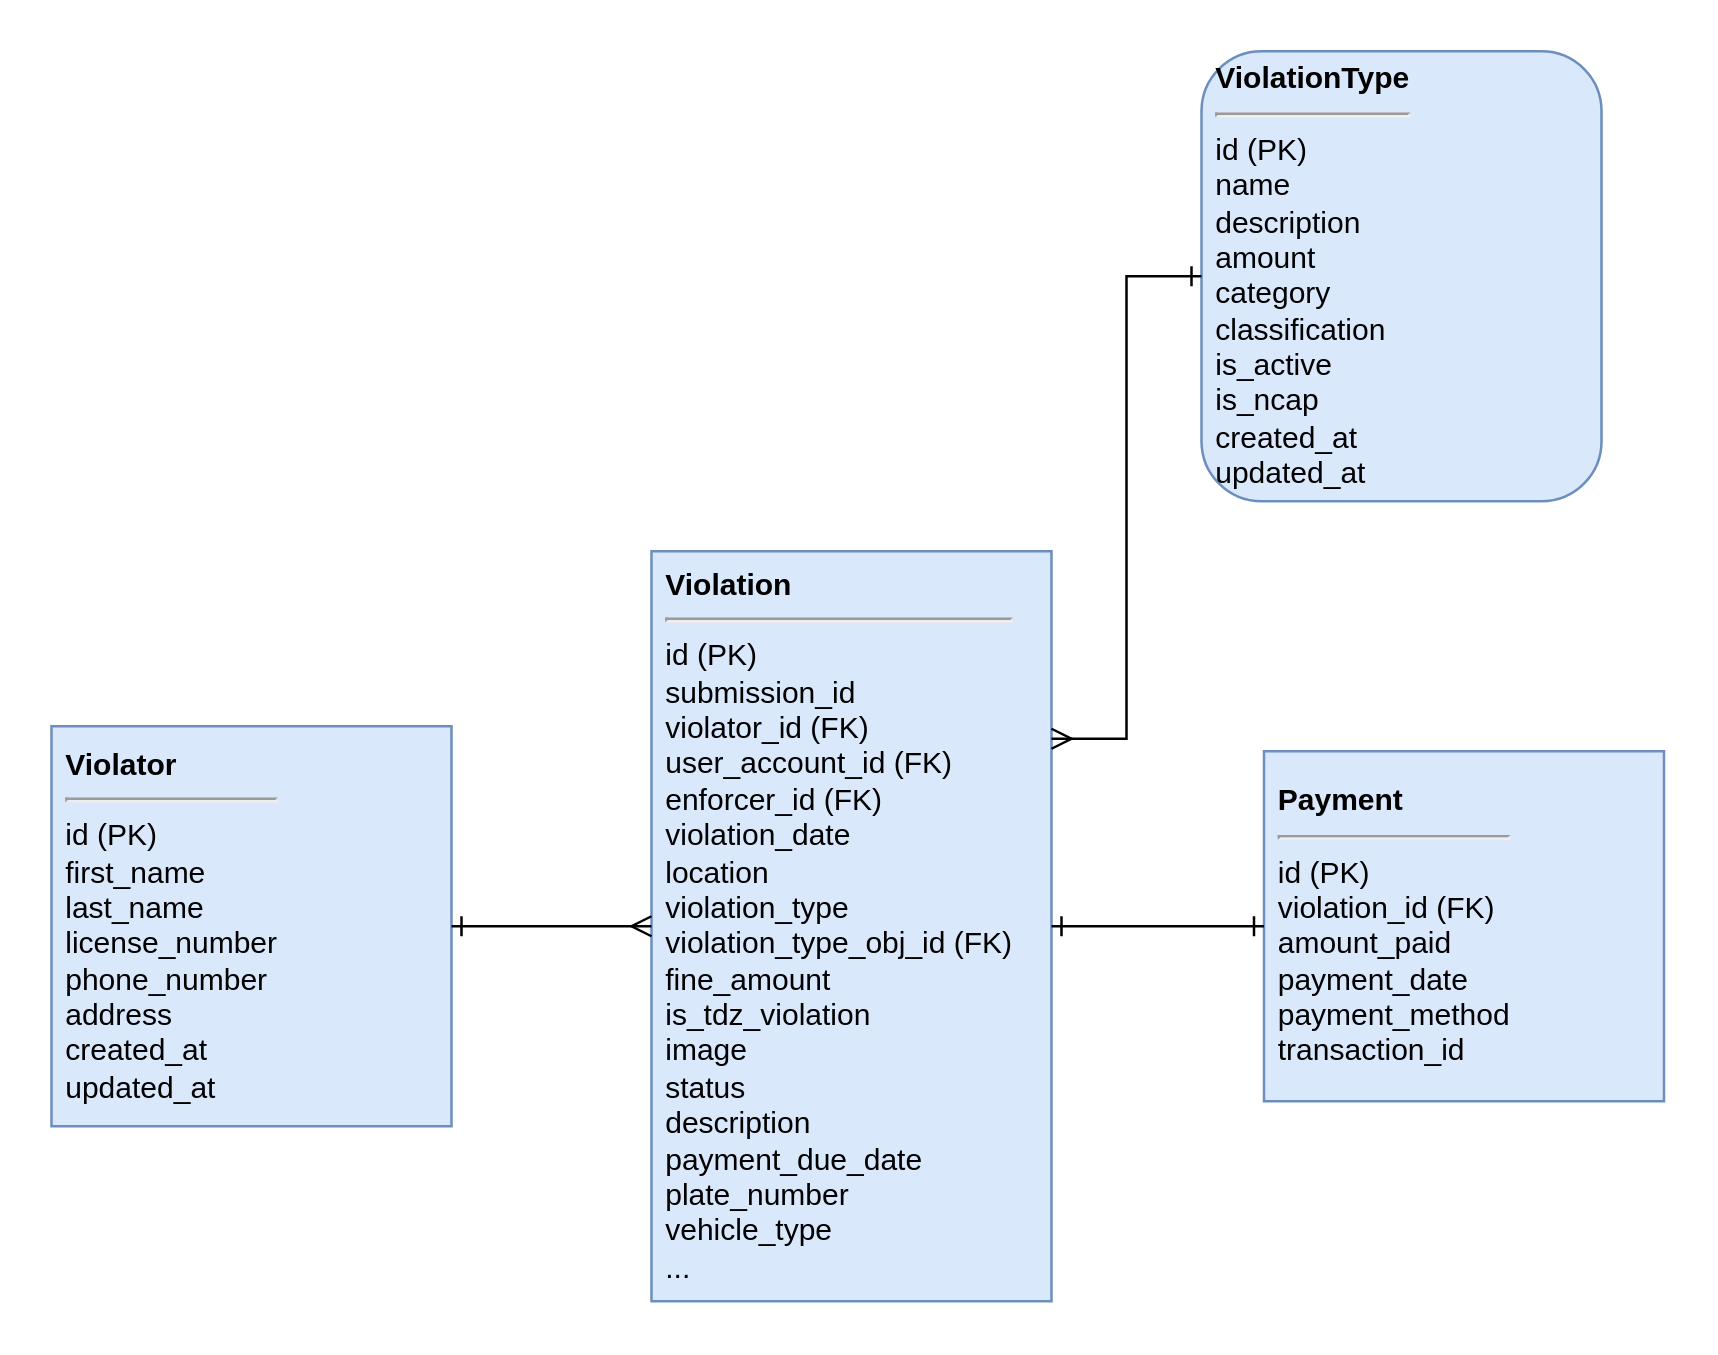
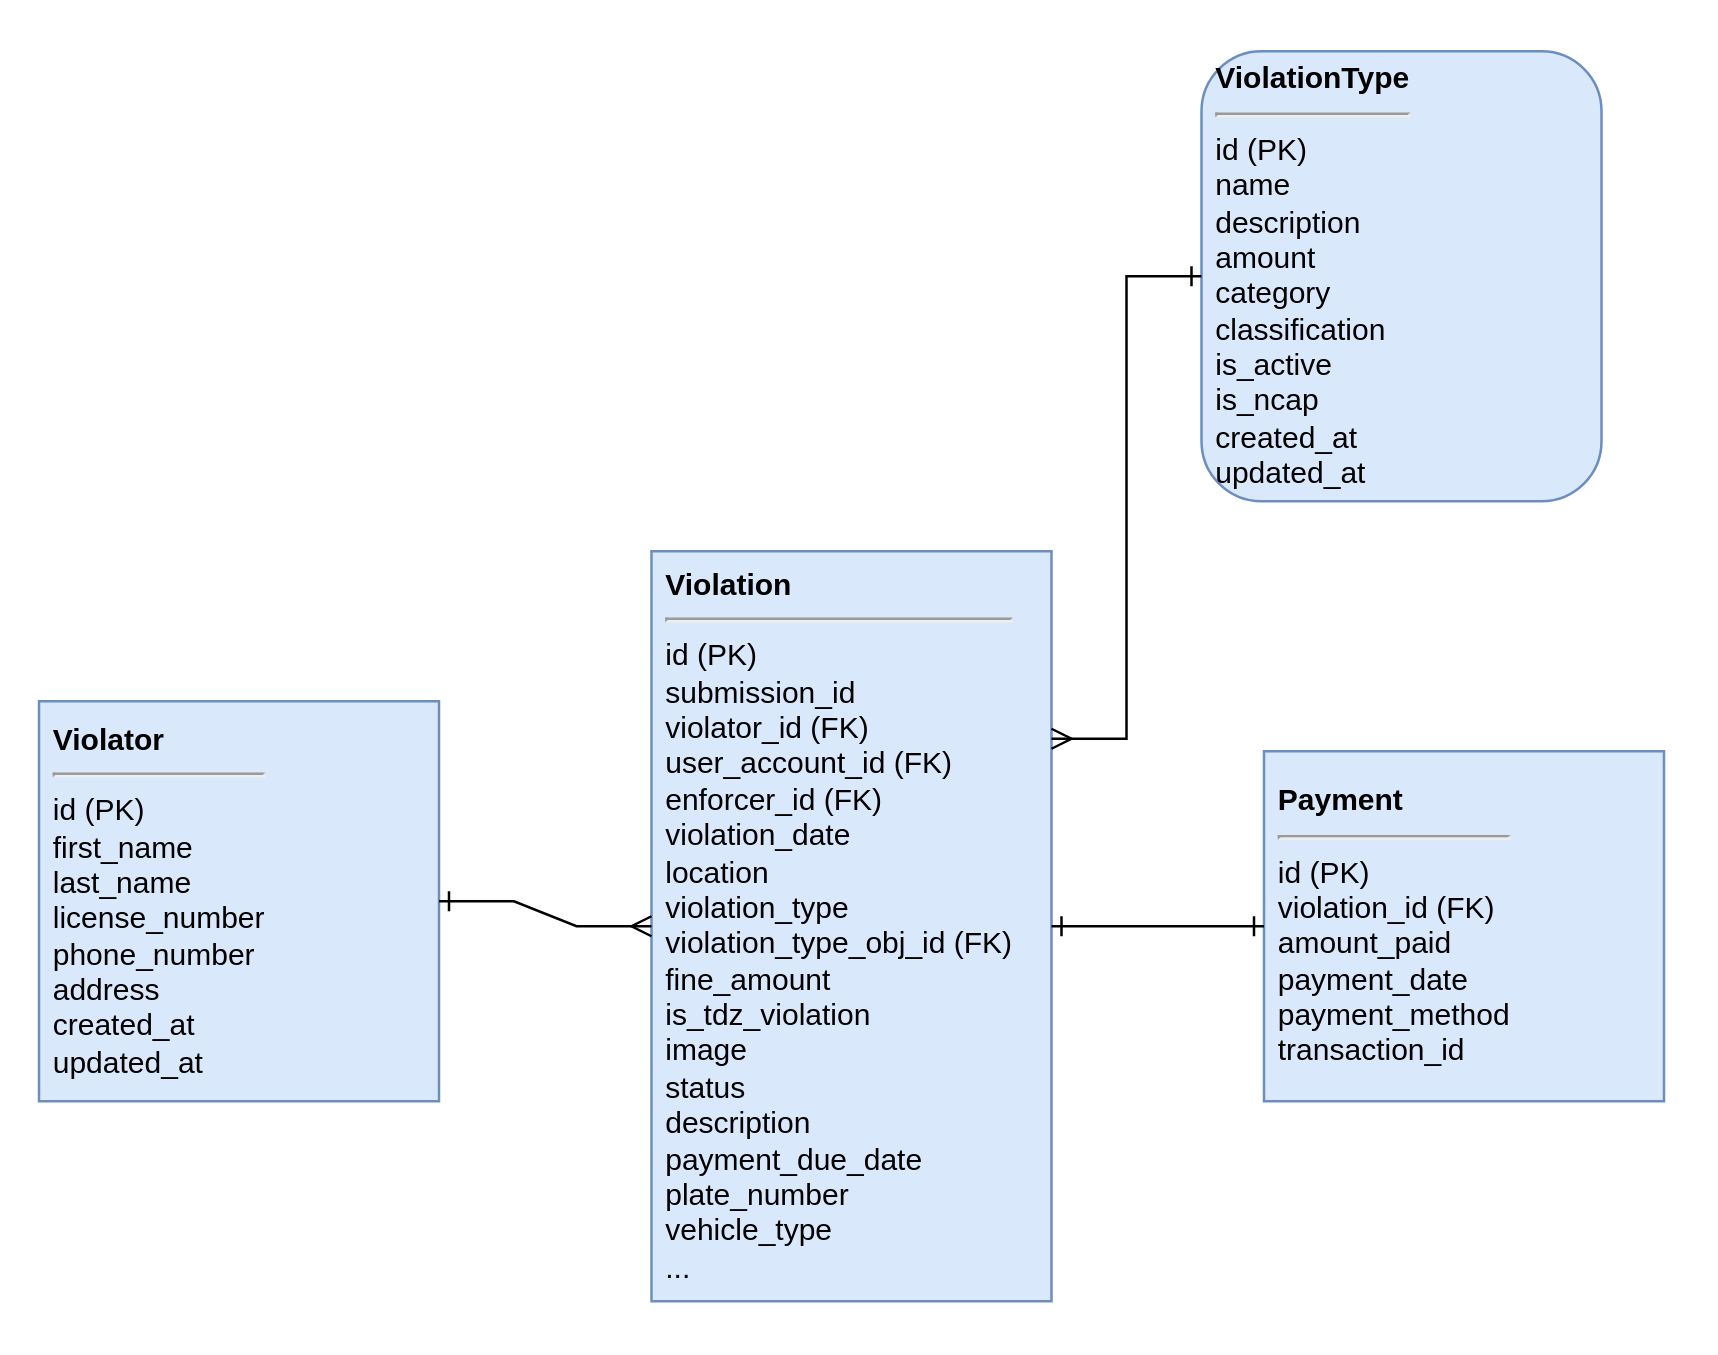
  <mxCell id="0" />
  <mxCell id="1" parent="0" />
- <mxCell id="2" value="&lt;b&gt;Violator&lt;/b&gt;&lt;br&gt;&lt;hr&gt;id (PK)&lt;br&gt;first_name&lt;br&gt;last_name&lt;br&gt;license_number&lt;br&gt;phone_number&lt;br&gt;address&lt;br&gt;created_at&lt;br&gt;updated_at" style="rounded=0;whiteSpace=wrap;html=1;fillColor=#dae8fc;strokeColor=#6c8ebf;align=left;spacingLeft=4;spacingRight=4;" parent="1" vertex="1"><mxGeometry x="20" y="290" width="160" height="160" as="geometry" /></mxCell>
+ <mxCell id="2" value="&lt;b&gt;Violator&lt;/b&gt;&lt;br&gt;&lt;hr&gt;id (PK)&lt;br&gt;first_name&lt;br&gt;last_name&lt;br&gt;license_number&lt;br&gt;phone_number&lt;br&gt;address&lt;br&gt;created_at&lt;br&gt;updated_at" style="rounded=0;whiteSpace=wrap;html=1;fillColor=#dae8fc;strokeColor=#6c8ebf;align=left;spacingLeft=4;spacingRight=4;" parent="1" vertex="1"><mxGeometry x="15" y="280" width="160" height="160" as="geometry" /></mxCell>
  <mxCell id="3" value="&lt;b&gt;ViolationType&lt;/b&gt;&lt;br&gt;&lt;hr&gt;id (PK)&lt;br&gt;name&lt;br&gt;description&lt;br&gt;amount&lt;br&gt;category&lt;br&gt;classification&lt;br&gt;is_active&lt;br&gt;is_ncap&lt;br&gt;created_at&lt;br&gt;updated_at" style="whiteSpace=wrap;html=1;fillColor=#dae8fc;strokeColor=#6c8ebf;align=left;spacingLeft=4;spacingRight=4;rounded=1;" parent="1" vertex="1"><mxGeometry x="480" y="20" width="160" height="180" as="geometry" /></mxCell>
  <mxCell id="4" value="&lt;b&gt;Violation&lt;/b&gt;&lt;br&gt;&lt;hr&gt;id (PK)&lt;br&gt;submission_id&lt;br&gt;violator_id (FK)&lt;br&gt;user_account_id (FK)&lt;br&gt;enforcer_id (FK)&lt;br&gt;violation_date&lt;br&gt;location&lt;br&gt;violation_type&lt;br&gt;violation_type_obj_id (FK)&lt;br&gt;fine_amount&lt;br&gt;is_tdz_violation&lt;br&gt;image&lt;br&gt;status&lt;br&gt;description&lt;br&gt;payment_due_date&lt;br&gt;plate_number&lt;br&gt;vehicle_type&lt;br&gt;..." style="rounded=0;whiteSpace=wrap;html=1;fillColor=#dae8fc;strokeColor=#6c8ebf;align=left;spacingLeft=4;spacingRight=4;" parent="1" vertex="1"><mxGeometry x="260" y="220" width="160" height="300" as="geometry" /></mxCell>
  <mxCell id="5" value="&lt;b&gt;Payment&lt;/b&gt;&lt;br&gt;&lt;hr&gt;id (PK)&lt;br&gt;violation_id (FK)&lt;br&gt;amount_paid&lt;br&gt;payment_date&lt;br&gt;payment_method&lt;br&gt;transaction_id" style="rounded=0;whiteSpace=wrap;html=1;fillColor=#dae8fc;strokeColor=#6c8ebf;align=left;spacingLeft=4;spacingRight=4;" parent="1" vertex="1"><mxGeometry x="505" y="300" width="160" height="140" as="geometry" /></mxCell>
  <mxCell id="6" value="" style="edgeStyle=entityRelationEdgeStyle;fontSize=12;html=1;endArrow=ERmany;startArrow=ERone;rounded=0;entryX=0;entryY=0.5;entryDx=0;entryDy=0;exitX=1;exitY=0.5;exitDx=0;exitDy=0;startFill=0;" parent="1" source="2" target="4" edge="1"><mxGeometry width="100" height="100" relative="1" as="geometry"><mxPoint x="430" y="100" as="sourcePoint" /><mxPoint x="530" y="0" as="targetPoint" /></mxGeometry></mxCell>
  <mxCell id="7" value="" style="edgeStyle=entityRelationEdgeStyle;fontSize=12;html=1;endArrow=ERmany;startArrow=ERone;rounded=0;entryX=1;entryY=0.25;entryDx=0;entryDy=0;exitX=0;exitY=0.5;exitDx=0;exitDy=0;startFill=0;" parent="1" source="3" target="4" edge="1"><mxGeometry width="100" height="100" relative="1" as="geometry"><mxPoint x="430" y="120" as="sourcePoint" /><mxPoint x="530" y="20" as="targetPoint" /></mxGeometry></mxCell>
  <mxCell id="8" value="" style="edgeStyle=entityRelationEdgeStyle;fontSize=12;html=1;endArrow=ERone;startArrow=ERone;rounded=0;entryX=0;entryY=0.5;entryDx=0;entryDy=0;exitX=1;exitY=0.5;exitDx=0;exitDy=0;startFill=0;endFill=0;" parent="1" source="4" target="5" edge="1"><mxGeometry width="100" height="100" relative="1" as="geometry"><mxPoint x="430" y="120" as="sourcePoint" /><mxPoint x="530" y="20" as="targetPoint" /></mxGeometry></mxCell>
